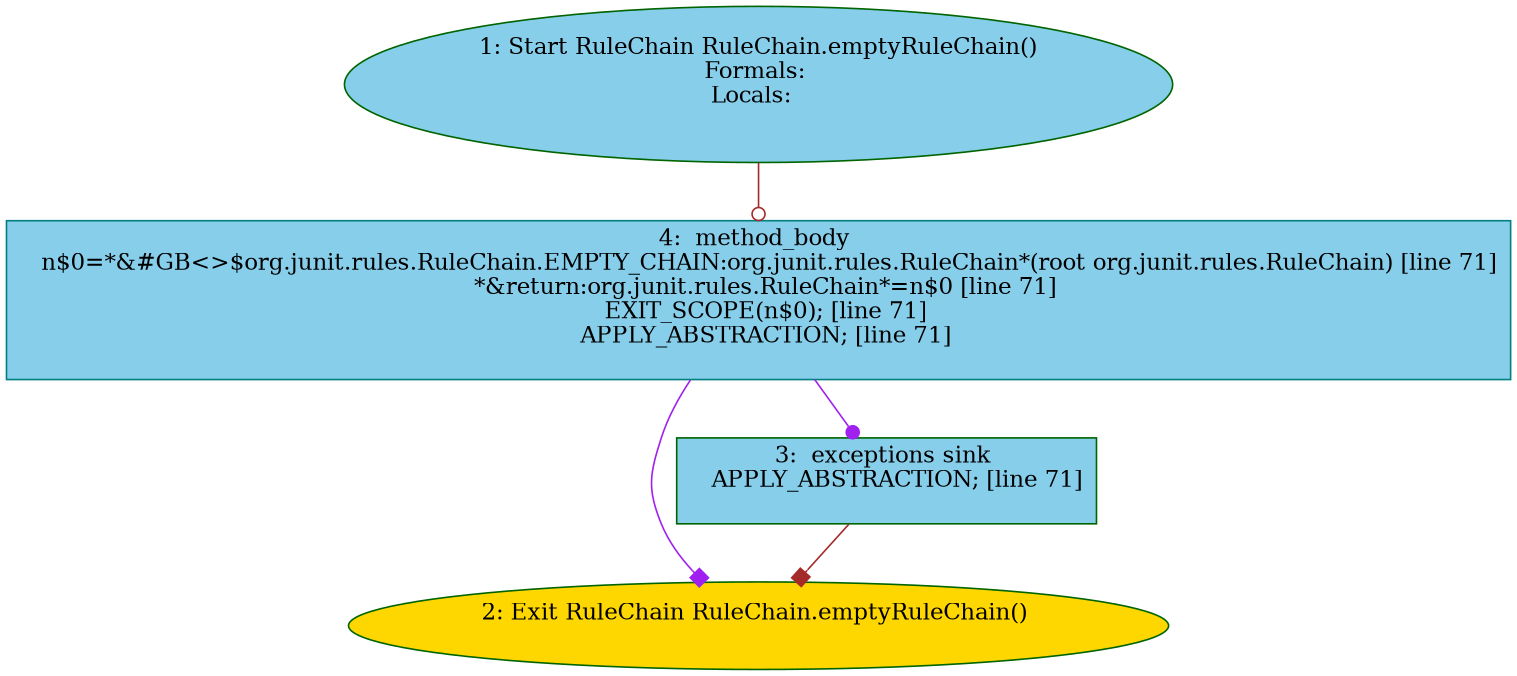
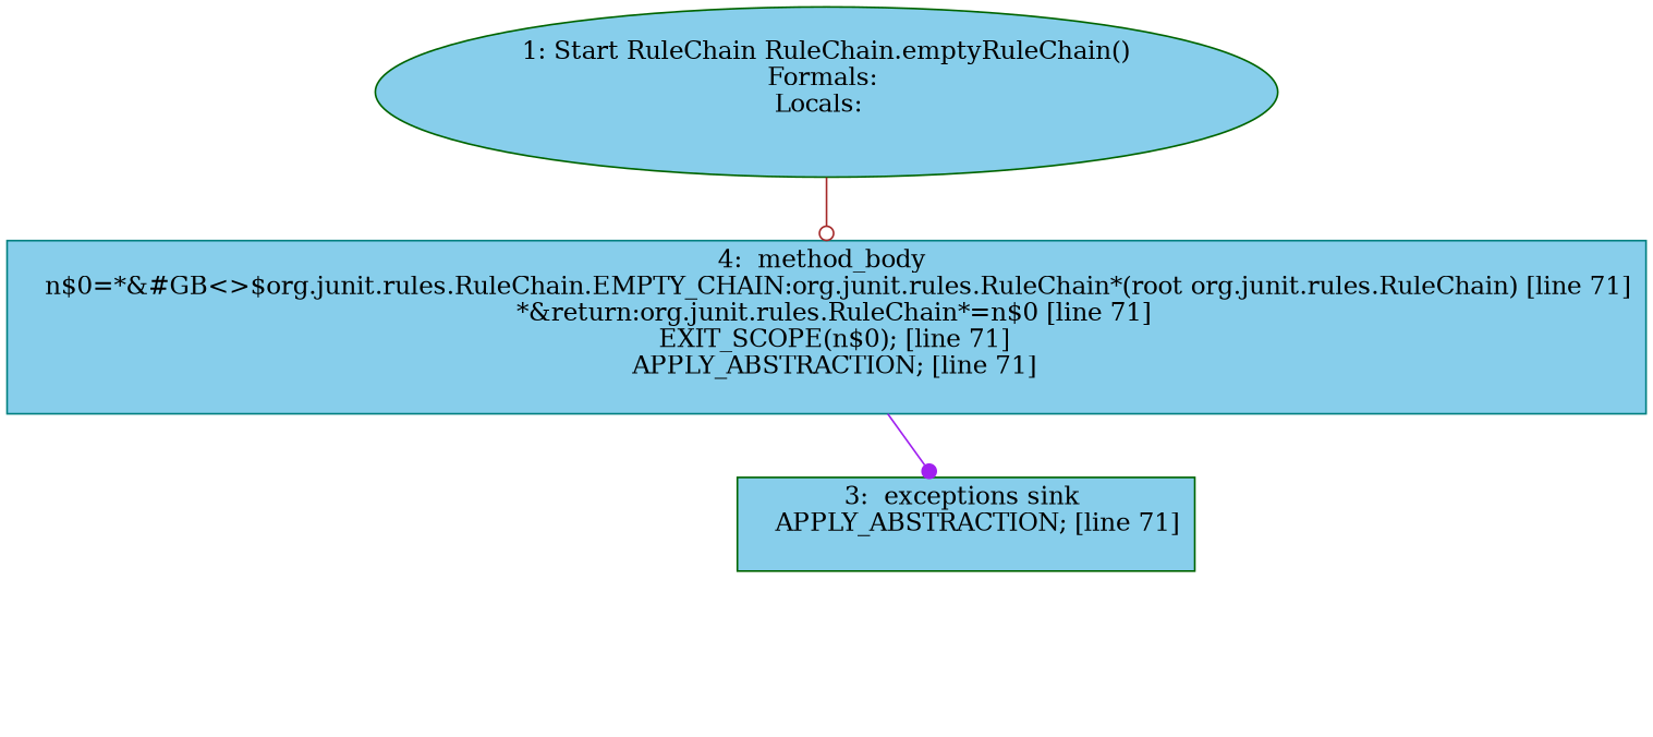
  digraph {
    fontname="DejaVu Serif"
    node [color=darkgreen style=filled fillcolor=skyblue fontname="DejaVu Serif"]
    edge [color=brown arrowhead=box fontname="DejaVu Serif"]
    n1 [label="1: Start RuleChain RuleChain.emptyRuleChain()\nFormals: \nLocals:  \n  "]
    n2 [label="4:  method_body \n   n$0=*&#GB<>$org.junit.rules.RuleChain.EMPTY_CHAIN:org.junit.rules.RuleChain*(root org.junit.rules.RuleChain) [line 71]\n  *&return:org.junit.rules.RuleChain*=n$0 [line 71]\n  EXIT_SCOPE(n$0); [line 71]\n  APPLY_ABSTRACTION; [line 71]\n " shape=box color=teal]
-   n3 [label="2: Exit RuleChain RuleChain.emptyRuleChain() \n  " fillcolor=gold]
    n4 [label="3:  exceptions sink \n   APPLY_ABSTRACTION; [line 71]\n " shape=box]
    n1 -> n2 [arrowhead=odot]
-   n2 -> n3 [color=purple]
    n2 -> n4 [color=purple arrowhead=dot]
-   n4 -> n3
  }
